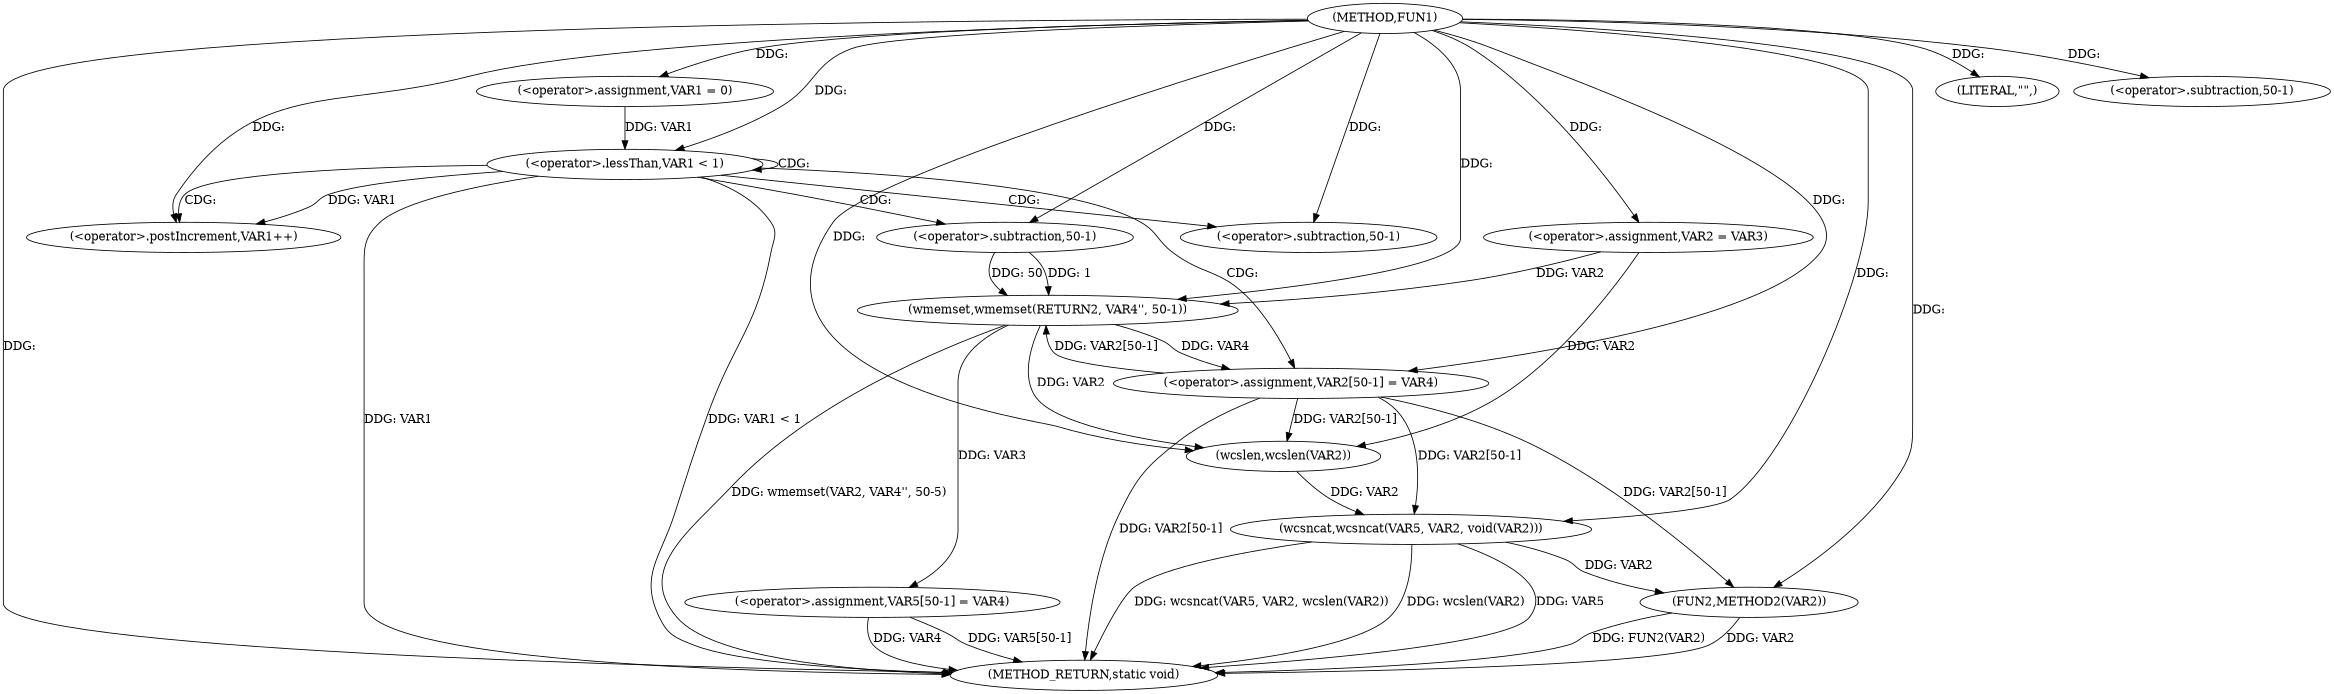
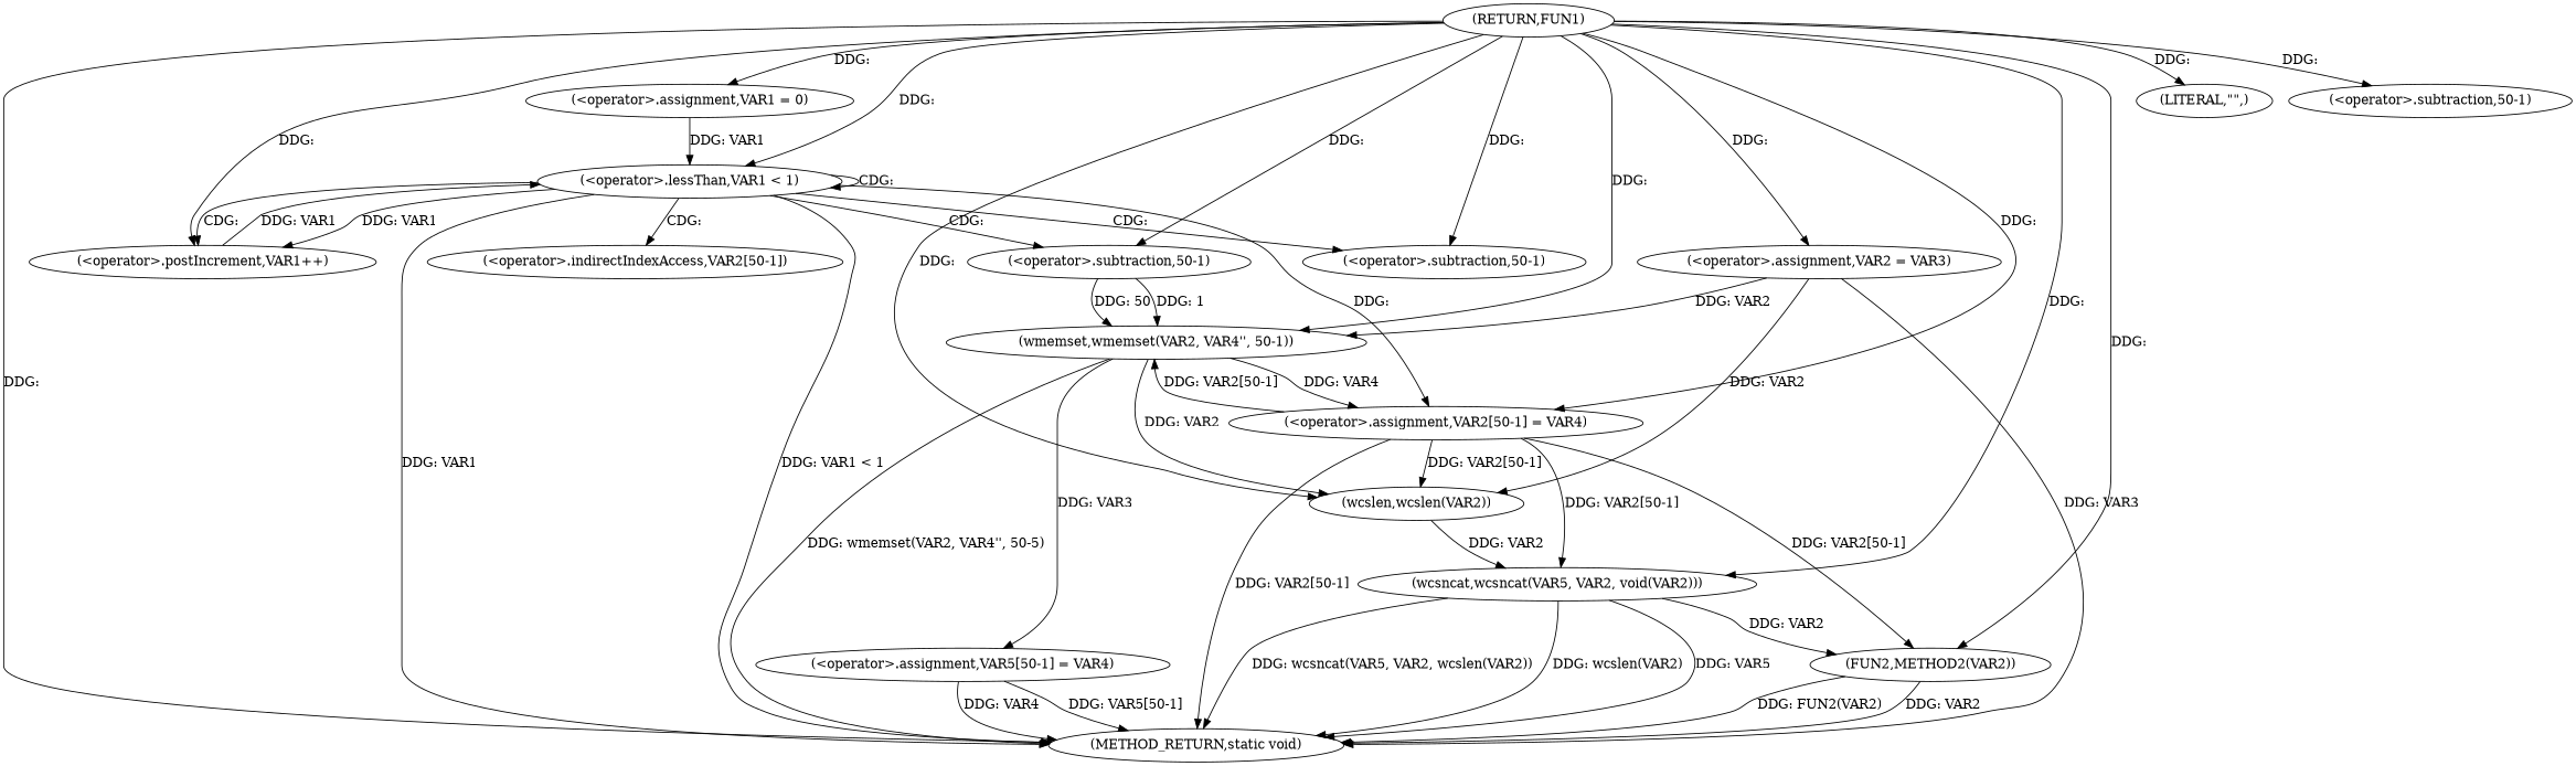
  digraph {
-   n1 [label="(METHOD,FUN1)"]
+   n1 [label="(RETURN,FUN1)"]
    n2 [label="(<operator>.assignment,VAR2 = VAR3)"]
    n3 [label="(<operator>.assignment,VAR1 = 0)"]
    n4 [label="(<operator>.lessThan,VAR1 < 1)"]
    n5 [label="(<operator>.postIncrement,VAR1++)"]
-   n6 [label="(wmemset,wmemset(RETURN2, VAR4'', 50-1))"]
+   n6 [label="(wmemset,wmemset(VAR2, VAR4'', 50-1))"]
    n7 [label="(<operator>.subtraction,50-1)"]
    n8 [label="(<operator>.assignment,VAR2[50-1] = VAR4)"]
    n9 [label="(<operator>.subtraction,50-1)"]
    n10 [label="(LITERAL,\"\",)"]
    n11 [label="(wcsncat,wcsncat(VAR5, VAR2, void(VAR2)))"]
    n12 [label="(wcslen,wcslen(VAR2))"]
    n13 [label="(<operator>.subtraction,50-1)"]
    n14 [label="(FUN2,METHOD2(VAR2))"]
    n15 [label="(METHOD_RETURN,static void)"]
+   n16 [label="(<operator>.indirectIndexAccess,VAR2[50-1])"]
    n17 [label="(<operator>.assignment,VAR5[50-1] = VAR4)"]
    n1 -> n2 [label="DDG: "]
    n1 -> n3 [label="DDG: "]
    n1 -> n4 [label="DDG: "]
    n1 -> n5 [label="DDG: "]
    n1 -> n6 [label="DDG: "]
    n1 -> n7 [label="DDG: "]
    n1 -> n8 [label="DDG: "]
    n1 -> n9 [label="DDG: "]
    n1 -> n10 [label="DDG: "]
    n1 -> n11 [label="DDG: "]
    n1 -> n12 [label="DDG: "]
    n1 -> n13 [label="DDG: "]
    n1 -> n14 [label="DDG: "]
    n1 -> n15 [label="DDG: "]
    n2 -> n6 [label="DDG: VAR2"]
    n2 -> n12 [label="DDG: VAR2"]
+   n2 -> n15 [label="DDG: VAR3"]
    n3 -> n4 [label="DDG: VAR1"]
    n4 -> n4 [label="CDG: "]
    n4 -> n5 [label="DDG: VAR1"]
    n4 -> n5 [label="CDG: "]
    n4 -> n7 [label="CDG: "]
-   n4 -> n8 [label="CDG: "]
+   n4 -> n8 [label="DDG: "]
    n4 -> n9 [label="CDG: "]
    n4 -> n15 [label="DDG: VAR1"]
    n4 -> n15 [label="DDG: VAR1 < 1"]
+   n4 -> n16 [label="CDG: "]
+   n5 -> n4 [label="DDG: VAR1"]
    n6 -> n8 [label="DDG: VAR4"]
    n6 -> n12 [label="DDG: VAR2"]
    n6 -> n15 [label="DDG: wmemset(VAR2, VAR4'', 50-5)"]
    n6 -> n17 [label="DDG: VAR3"]
    n7 -> n6 [label="DDG: 50"]
    n7 -> n6 [label="DDG: 1"]
    n8 -> n6 [label="DDG: VAR2[50-1]"]
    n8 -> n11 [label="DDG: VAR2[50-1]"]
    n8 -> n12 [label="DDG: VAR2[50-1]"]
    n8 -> n14 [label="DDG: VAR2[50-1]"]
    n8 -> n15 [label="DDG: VAR2[50-1]"]
    n11 -> n14 [label="DDG: VAR2"]
    n11 -> n15 [label="DDG: VAR5"]
    n11 -> n15 [label="DDG: wcsncat(VAR5, VAR2, wcslen(VAR2))"]
    n11 -> n15 [label="DDG: wcslen(VAR2)"]
    n12 -> n11 [label="DDG: VAR2"]
    n14 -> n15 [label="DDG: VAR2"]
    n14 -> n15 [label="DDG: FUN2(VAR2)"]
    n17 -> n15 [label="DDG: VAR5[50-1]"]
    n17 -> n15 [label="DDG: VAR4"]
  }
